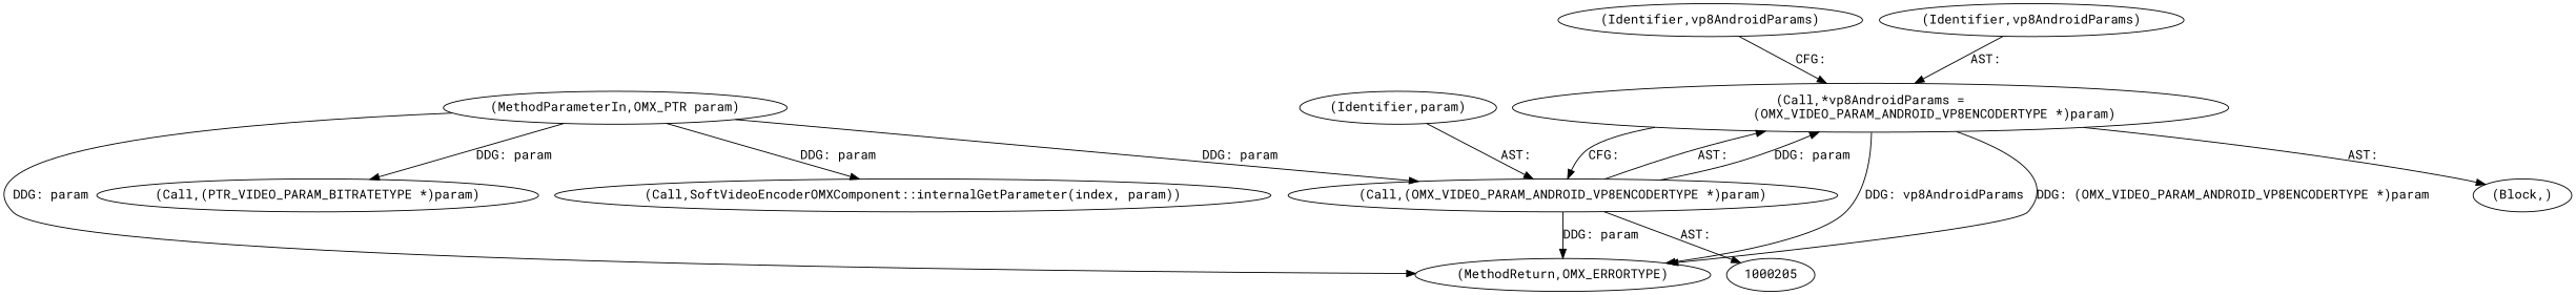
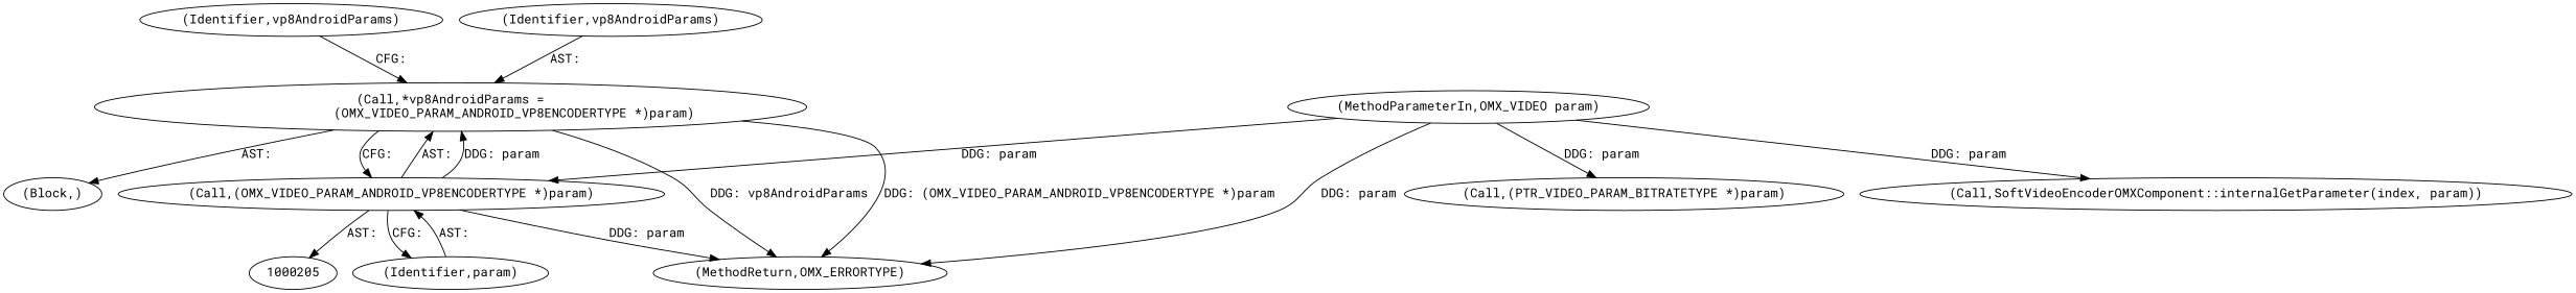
  digraph {
    fontname="Roboto Mono"
    node [fontname="Roboto Mono"]
    edge [fontname="Roboto Mono"]
    n1 [label="(Call,*vp8AndroidParams =\n                 (OMX_VIDEO_PARAM_ANDROID_VP8ENCODERTYPE *)param)"]
    n2 [label="(Call,(OMX_VIDEO_PARAM_ANDROID_VP8ENCODERTYPE *)param)"]
    n3 [label="(MethodReturn,OMX_ERRORTYPE)"]
    n4 [label="(Block,)"]
    n5 [label="(Identifier,param)"]
    1000205
-   n7 [label="(MethodParameterIn,OMX_PTR param)"]
+   n7 [label="(MethodParameterIn,OMX_VIDEO param)"]
    n8 [label="(Call,(PTR_VIDEO_PARAM_BITRATETYPE *)param)"]
    n9 [label="(Call,SoftVideoEncoderOMXComponent::internalGetParameter(index, param))"]
    n10 [label="(Identifier,vp8AndroidParams)"]
    n11 [label="(Identifier,vp8AndroidParams)"]
    n1 -> n2 [label="CFG: "]
    n1 -> n3 [label="DDG: vp8AndroidParams"]
    n1 -> n3 [label="DDG: (OMX_VIDEO_PARAM_ANDROID_VP8ENCODERTYPE *)param"]
    n1 -> n4 [label="AST: "]
    n2 -> n1 [label="AST: "]
    n2 -> n1 [label="DDG: param"]
    n2 -> n3 [label="DDG: param"]
+   n2 -> n5 [label="CFG: "]
    n2 -> 1000205 [label="AST: "]
    n5 -> n2 [label="AST: "]
    n7 -> n2 [label="DDG: param"]
    n7 -> n3 [label="DDG: param"]
    n7 -> n8 [label="DDG: param"]
    n7 -> n9 [label="DDG: param"]
    n10 -> n1 [label="CFG: "]
    n11 -> n1 [label="AST: "]
  }
